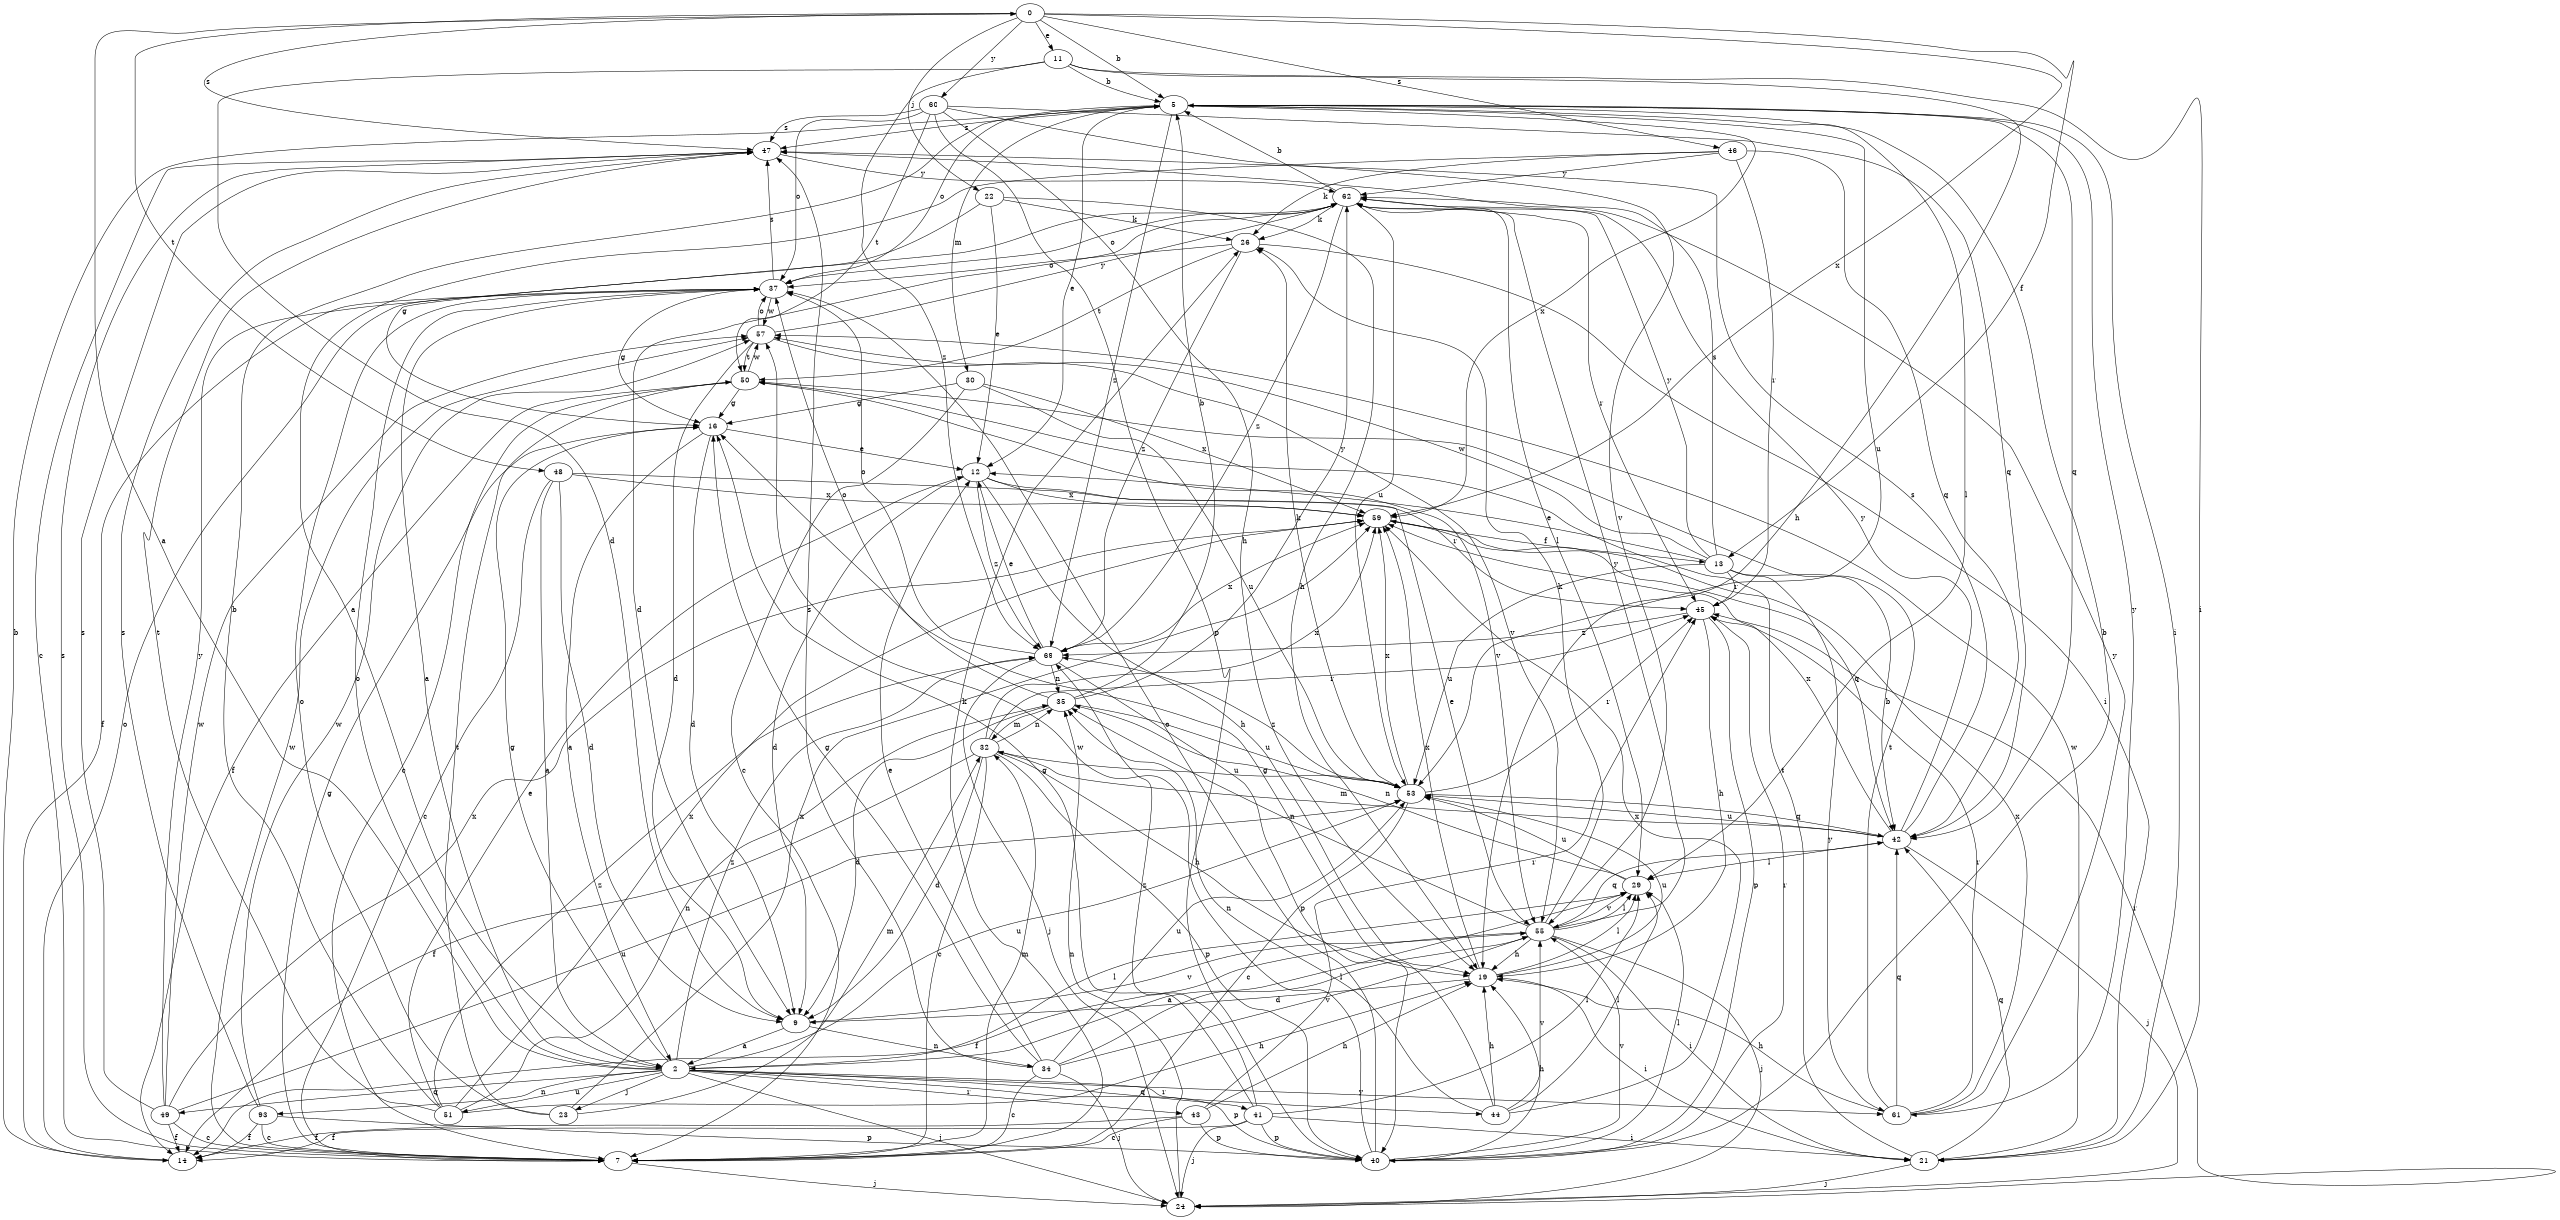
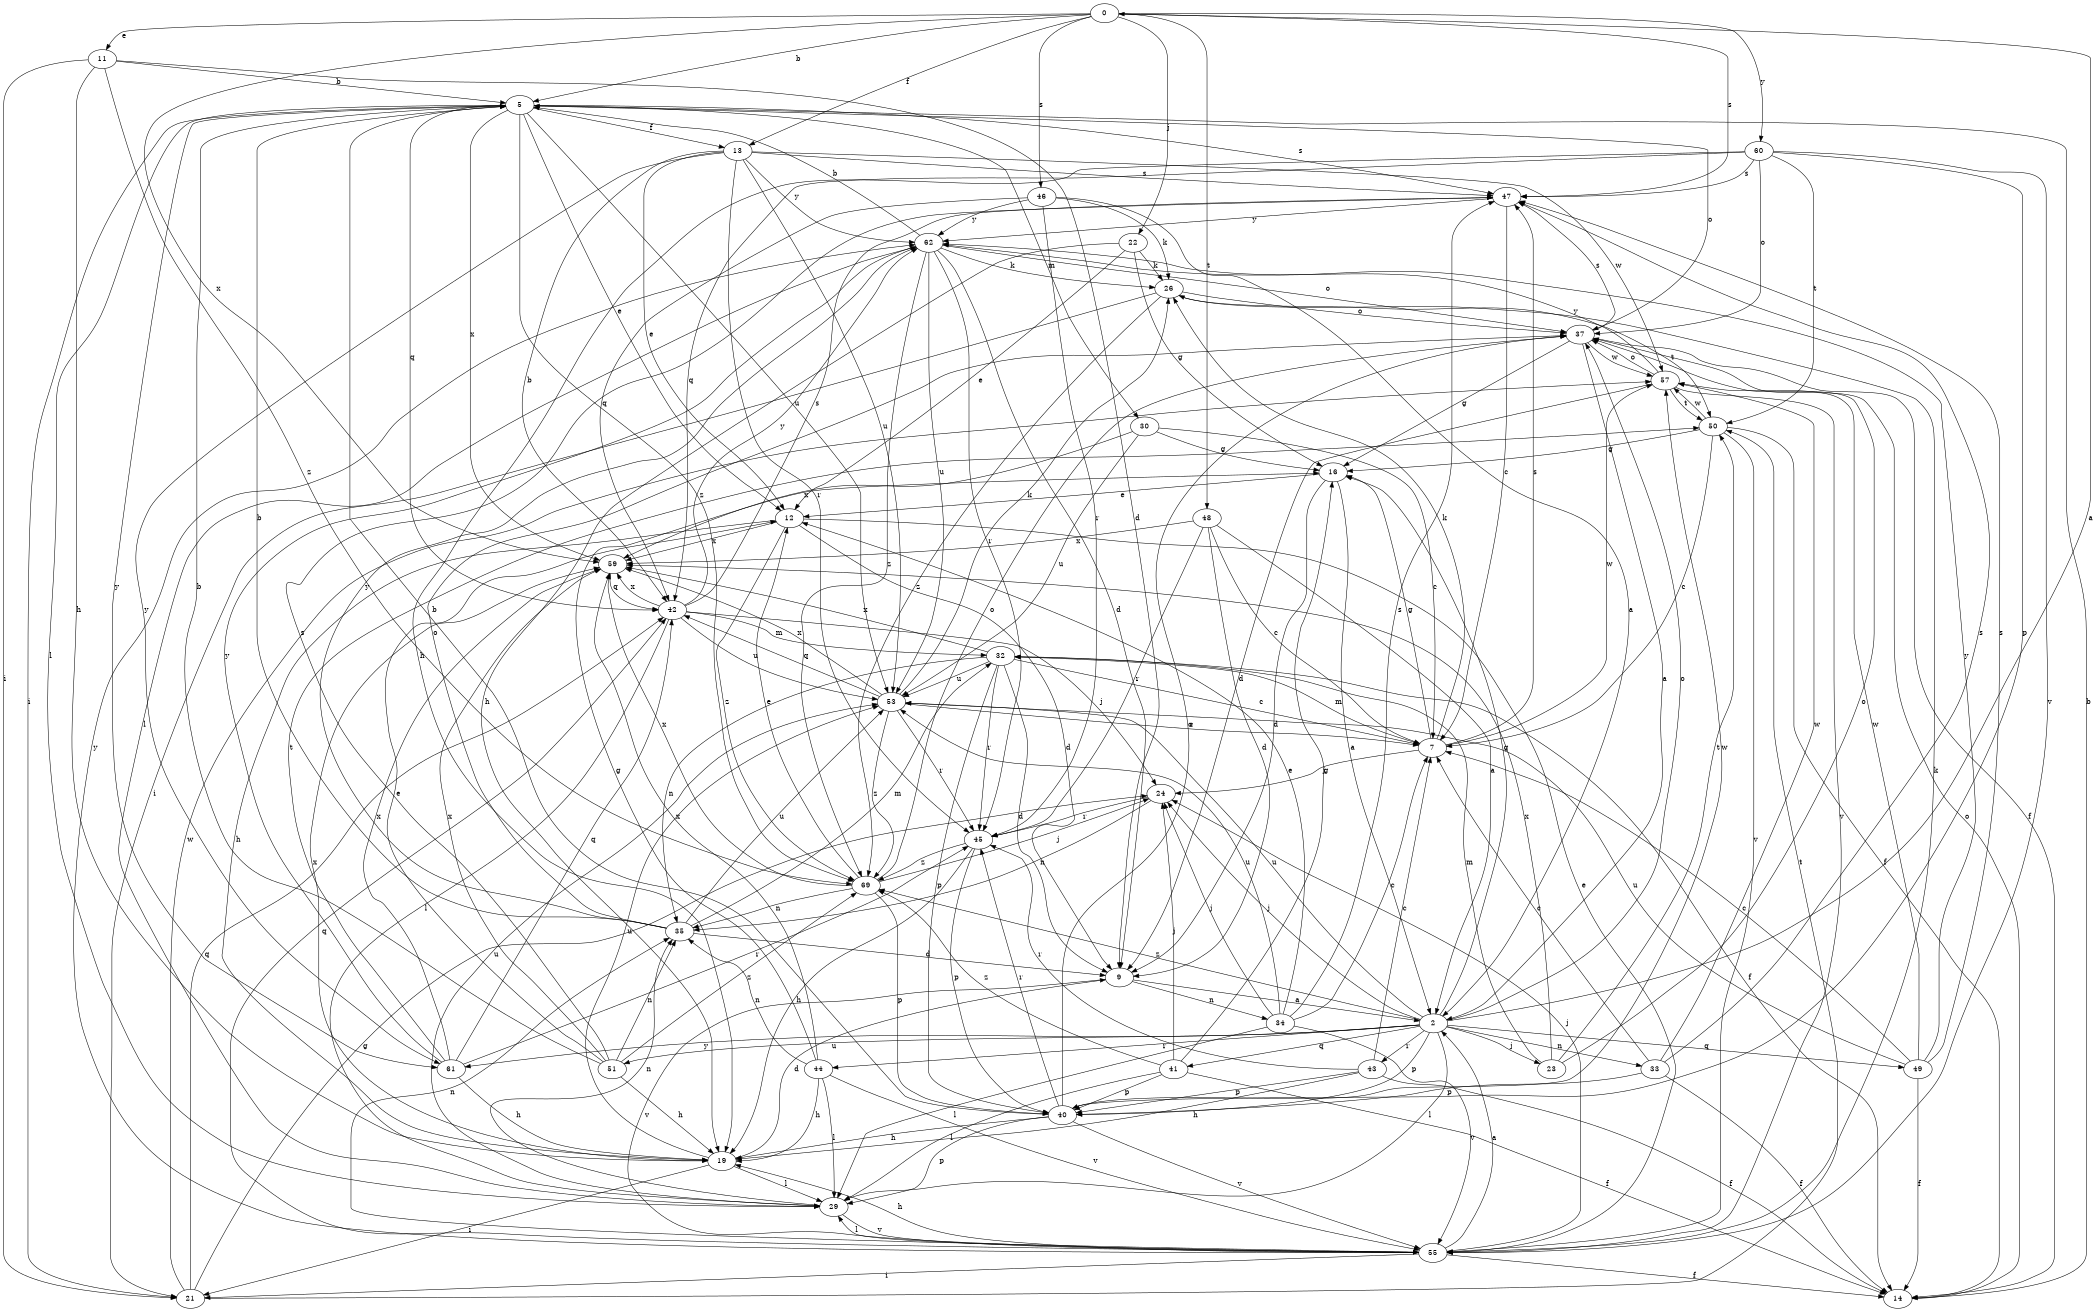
  strict digraph {
    0
    5
    11
    13
    22
    46
    47
    48
    59
    60
    29
    37
    53
    61
    n15 [label=69]
    12
    21
    30
    42
    9
    19
    57
    45
    62
    16
    26
    2
    7
    40
    55
    50
    23
    24
-   33 [label=93]
+   33
    41
    43
    44
    49
    51
    32
    35
    14
    34
    0 -> 5 [label=b]
    0 -> 11 [label=e]
    0 -> 13 [label=f]
    0 -> 22 [label=j]
    0 -> 46 [label=s]
    0 -> 47 [label=s]
    0 -> 48 [label=t]
    0 -> 59 [label=x]
    0 -> 60 [label=y]
-   59 -> 13 [label=f]
+   5 -> 13 [label=f]
    5 -> 47 [label=s]
    5 -> 59 [label=x]
    5 -> 29 [label=l]
    5 -> 37 [label=o]
    5 -> 53 [label=u]
    5 -> 61 [label=y]
    5 -> n15 [label=z]
    5 -> 12 [label=e]
    5 -> 21 [label=i]
    5 -> 30 [label=m]
    5 -> 42 [label=q]
    11 -> 5 [label=b]
    11 -> n15 [label=z]
    11 -> 21 [label=i]
    11 -> 9 [label=d]
    11 -> 19 [label=h]
    13 -> 47 [label=s]
    13 -> 53 [label=u]
    13 -> 61 [label=y]
    13 -> 12 [label=e]
    13 -> 42 [label=b]
    13 -> 57 [label=w]
    13 -> 45 [label=r]
    13 -> 62 [label=y]
    22 -> 12 [label=e]
    22 -> 19 [label=h]
    22 -> 16 [label=g]
    22 -> 26 [label=k]
    46 -> 42 [label=q]
    46 -> 45 [label=r]
    46 -> 62 [label=y]
    46 -> 26 [label=k]
    46 -> 2 [label=a]
    47 -> 62 [label=y]
    47 -> 7 [label=c]
    48 -> 59 [label=x]
    48 -> 9 [label=d]
    48 -> 45 [label=r]
    48 -> 2 [label=a]
    48 -> 7 [label=c]
    59 -> 42 [label=q]
    60 -> 47 [label=s]
    60 -> 37 [label=o]
    60 -> 42 [label=q]
    60 -> 19 [label=h]
    60 -> 40 [label=p]
    60 -> 55 [label=v]
    60 -> 50 [label=t]
    29 -> 53 [label=u]
    29 -> 55 [label=v]
    29 -> 35 [label=n]
    37 -> 47 [label=s]
    37 -> 57 [label=w]
    37 -> 16 [label=g]
    37 -> 2 [label=a]
    37 -> 14 [label=f]
    53 -> 59 [label=x]
    53 -> n15 [label=z]
    53 -> 42 [label=q]
    53 -> 45 [label=r]
    53 -> 26 [label=k]
    53 -> 7 [label=c]
    61 -> 59 [label=x]
    61 -> 42 [label=q]
    61 -> 19 [label=h]
    61 -> 45 [label=r]
    61 -> 62 [label=y]
    61 -> 50 [label=t]
    n15 -> 59 [label=x]
    n15 -> 37 [label=o]
    n15 -> 12 [label=e]
    n15 -> 40 [label=p]
    n15 -> 24 [label=j]
    n15 -> 35 [label=n]
    12 -> 59 [label=x]
    12 -> n15 [label=z]
    12 -> 9 [label=d]
    12 -> 19 [label=h]
    12 -> 55 [label=e]
    21 -> 42 [label=q]
    21 -> 57 [label=w]
    21 -> 50 [label=t]
-   21 -> 24 [label=j]
+   21 -> 24 [label=g]
    30 -> 59 [label=x]
    30 -> 53 [label=u]
    30 -> 16 [label=g]
    30 -> 7 [label=c]
    42 -> 47 [label=s]
    42 -> 59 [label=x]
    42 -> 29 [label=l]
    42 -> 53 [label=u]
    42 -> 62 [label=y]
    42 -> 24 [label=j]
    42 -> 32 [label=m]
    9 -> 2 [label=a]
    9 -> 55 [label=v]
    9 -> 34 [label=n]
    19 -> 59 [label=x]
    19 -> 29 [label=l]
    19 -> 53 [label=u]
    19 -> 21 [label=i]
    19 -> 9 [label=d]
    57 -> 37 [label=o]
    57 -> 9 [label=d]
    57 -> 62 [label=y]
    57 -> 55 [label=v]
    57 -> 50 [label=t]
    45 -> n15 [label=z]
    45 -> 19 [label=h]
    45 -> 40 [label=p]
    62 -> 5 [label=b]
    62 -> 29 [label=l]
    62 -> 37 [label=o]
    62 -> 53 [label=u]
    62 -> n15 [label=z]
    62 -> 9 [label=d]
    62 -> 45 [label=r]
    62 -> 26 [label=k]
    16 -> 12 [label=e]
    16 -> 9 [label=d]
    16 -> 2 [label=a]
    26 -> 37 [label=o]
    26 -> n15 [label=z]
    26 -> 21 [label=i]
    26 -> 50 [label=t]
    2 -> 0 [label=a]
    2 -> 29 [label=l]
    2 -> 37 [label=o]
    2 -> 53 [label=u]
    2 -> 61 [label=y]
    2 -> n15 [label=z]
    2 -> 16 [label=g]
    2 -> 40 [label=p]
    2 -> 23 [label=j]
    2 -> 24 [label=j]
    2 -> 33 [label=n]
    2 -> 41 [label=q]
    2 -> 43 [label=r]
    2 -> 44 [label=r]
    2 -> 49 [label=q]
    2 -> 51 [label=u]
    7 -> 47 [label=s]
    7 -> 57 [label=w]
    7 -> 16 [label=g]
    7 -> 26 [label=k]
    7 -> 24 [label=j]
    7 -> 32 [label=m]
    40 -> 5 [label=b]
-   40 -> 29 [label=l]
+   40 -> 29 [label=p]
    40 -> 37 [label=o]
    40 -> 19 [label=h]
    40 -> 57 [label=w]
    40 -> 45 [label=r]
    40 -> 55 [label=v]
    55 -> 29 [label=l]
    55 -> 21 [label=i]
    55 -> 42 [label=q]
    55 -> 19 [label=h]
    55 -> 62 [label=y]
    55 -> 26 [label=k]
    55 -> 2 [label=a]
    55 -> 24 [label=j]
    55 -> 35 [label=n]
    55 -> 14 [label=f]
    50 -> 57 [label=w]
    50 -> 16 [label=g]
    50 -> 7 [label=c]
    50 -> 55 [label=v]
    50 -> 14 [label=f]
    23 -> 59 [label=x]
    23 -> 37 [label=o]
    23 -> 50 [label=t]
    23 -> 32 [label=m]
    24 -> 45 [label=r]
    24 -> 35 [label=n]
    33 -> 47 [label=s]
    33 -> 57 [label=w]
    33 -> 7 [label=c]
    33 -> 40 [label=p]
    33 -> 14 [label=f]
    41 -> 29 [label=l]
    41 -> n15 [label=z]
-   41 -> 21 [label=i]
    41 -> 16 [label=g]
    41 -> 40 [label=p]
    41 -> 24 [label=j]
    41 -> 14 [label=f]
    43 -> 19 [label=h]
    43 -> 45 [label=r]
    43 -> 7 [label=c]
    43 -> 40 [label=p]
    43 -> 14 [label=f]
    44 -> 59 [label=x]
    44 -> 29 [label=l]
    44 -> 19 [label=h]
    44 -> 16 [label=g]
    44 -> 55 [label=v]
    44 -> 35 [label=n]
    49 -> 47 [label=s]
-   49 -> 59 [label=x]
    49 -> 53 [label=u]
    49 -> 57 [label=w]
    49 -> 62 [label=y]
    49 -> 7 [label=c]
    49 -> 14 [label=f]
    51 -> 5 [label=b]
-   51 -> 47 [label=t]
+   51 -> 47 [label=s]
    51 -> 59 [label=x]
    51 -> n15 [label=z]
    51 -> 12 [label=e]
    51 -> 19 [label=h]
    51 -> 35 [label=n]
    32 -> 59 [label=x]
    32 -> 53 [label=u]
    32 -> 9 [label=d]
-   32 -> 19 [label=h]
    32 -> 45 [label=r]
    32 -> 7 [label=c]
    32 -> 40 [label=p]
    32 -> 35 [label=n]
    32 -> 14 [label=f]
    35 -> 5 [label=b]
    35 -> 37 [label=o]
    35 -> 53 [label=u]
    35 -> 9 [label=d]
    35 -> 62 [label=y]
    35 -> 32 [label=m]
    14 -> 5 [label=b]
    14 -> 37 [label=o]
    34 -> 47 [label=s]
    34 -> 29 [label=l]
    34 -> 53 [label=u]
    34 -> 12 [label=e]
-   34 -> 16 [label=g]
    34 -> 7 [label=c]
    34 -> 55 [label=v]
    34 -> 24 [label=j]
  }
